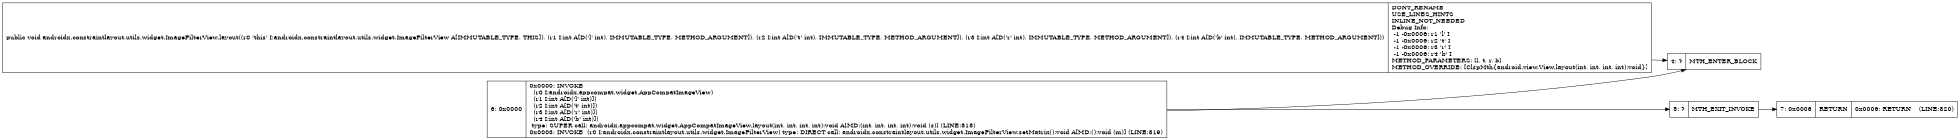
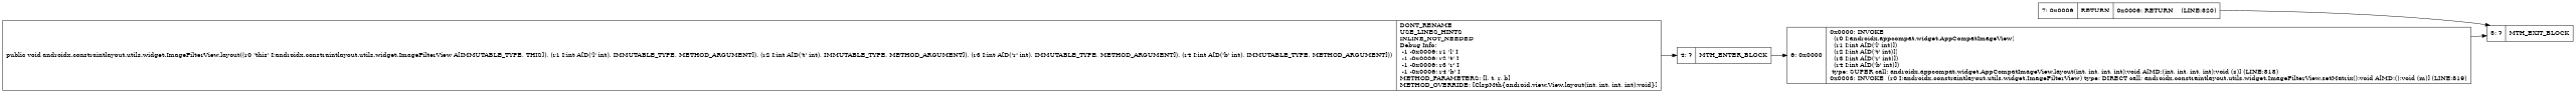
  digraph {
    rankdir=LR
    node [shape=record]
    n1 [label="{4\:\ ?|MTH_ENTER_BLOCK\l}"]
    n2 [label="{6\:\ 0x0000|0x0000: INVOKE  \l  (r0 I:androidx.appcompat.widget.AppCompatImageView)\l  (r1 I:int A[D('l' int)])\l  (r2 I:int A[D('t' int)])\l  (r3 I:int A[D('r' int)])\l  (r4 I:int A[D('b' int)])\l type: SUPER call: androidx.appcompat.widget.AppCompatImageView.layout(int, int, int, int):void A[MD:(int, int, int, int):void (s)] (LINE:818)\l0x0003: INVOKE  (r0 I:androidx.constraintlayout.utils.widget.ImageFilterView) type: DIRECT call: androidx.constraintlayout.utils.widget.ImageFilterView.setMatrix():void A[MD:():void (m)] (LINE:819)\l}"]
-   n3 [label="{5\:\ ?|MTH_EXIT_INVOKE\l}"]
+   n3 [label="{5\:\ ?|MTH_EXIT_BLOCK\l}"]
    n4 [label="{7\:\ 0x0006|RETURN\l|0x0006: RETURN    (LINE:820)\l}"]
    n5 [label="{public void androidx.constraintlayout.utils.widget.ImageFilterView.layout((r0 'this' I:androidx.constraintlayout.utils.widget.ImageFilterView A[IMMUTABLE_TYPE, THIS]), (r1 I:int A[D('l' int), IMMUTABLE_TYPE, METHOD_ARGUMENT]), (r2 I:int A[D('t' int), IMMUTABLE_TYPE, METHOD_ARGUMENT]), (r3 I:int A[D('r' int), IMMUTABLE_TYPE, METHOD_ARGUMENT]), (r4 I:int A[D('b' int), IMMUTABLE_TYPE, METHOD_ARGUMENT]))  | DONT_RENAME\lUSE_LINES_HINTS\lINLINE_NOT_NEEDED\lDebug Info:\l  \-1 \-0x0006: r1 'l' I\l  \-1 \-0x0006: r2 't' I\l  \-1 \-0x0006: r3 'r' I\l  \-1 \-0x0006: r4 'b' I\lMETHOD_PARAMETERS: [l, t, r, b]\lMETHOD_OVERRIDE: [ClspMth\{android.view.View.layout(int, int, int, int):void\}]\l}"]
-   n2 -> n1
+   n1 -> n2
    n2 -> n3
-   n3 -> n4
+   n4 -> n3
    n5 -> n1
  }
